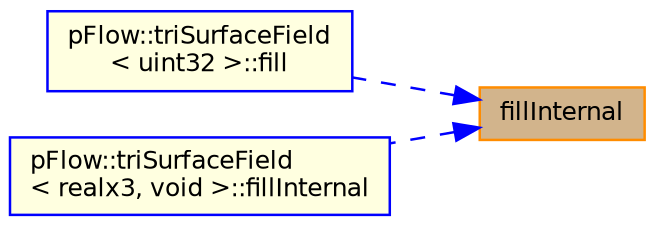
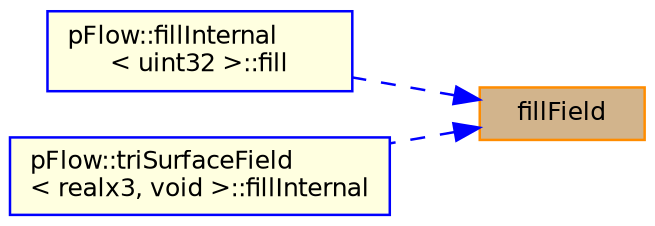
  digraph {
    rankdir=RL
    node [color=blue fillcolor=lightyellow fontname=Helvetica fontsize=10 shape=record style=filled]
    edge [color=blue dir=back fontname=Helvetica fontsize=10 labelfontname=Helvetica labelfontsize=10 style=dashed]
-   n1 [color=darkorange fillcolor=tan fontcolor=black height=0.2 label=fillInternal width=0.4]
-   n2 [height=0.2 label="pFlow::triSurfaceField\l\< uint32 \>::fill" width=0.4]
+   n1 [color=darkorange fillcolor=tan fontcolor=black height=0.2 label=fillField width=0.4]
+   n2 [height=0.2 label="pFlow::fillInternal\l\< uint32 \>::fill" width=0.4]
    n3 [height=0.2 label="pFlow::triSurfaceField\l\< realx3, void \>::fillInternal" width=0.4]
    n1 -> n2
    n1 -> n3
  }
